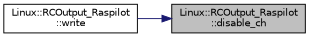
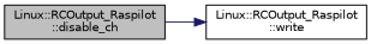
  digraph {
    rankdir=LR
    node [color=black fontname=Helvetica fontsize=10 shape=record style=filled]
    n1 [fillcolor=grey75 fontcolor=black height=0.2 label="Linux::RCOutput_Raspilot\l::disable_ch" width=0.4]
    n2 [fillcolor=white height=0.2 label="Linux::RCOutput_Raspilot\l::write" width=0.4]
-   n2 -> n1 [color=midnightblue fontname=Helvetica fontsize=10 labelfontname=Helvetica labelfontsize=10 style=solid]
+   n1 -> n2 [color=midnightblue fontname=Helvetica fontsize=10 labelfontname=Helvetica labelfontsize=10 style=solid]
  }
